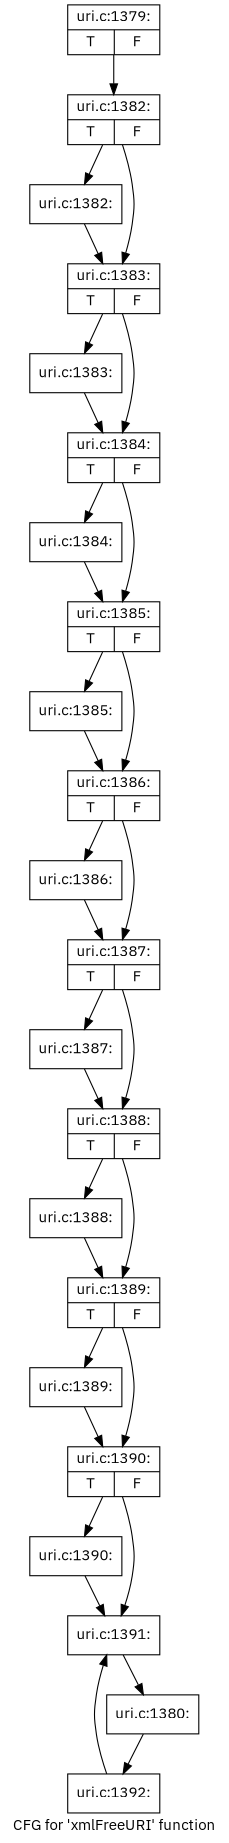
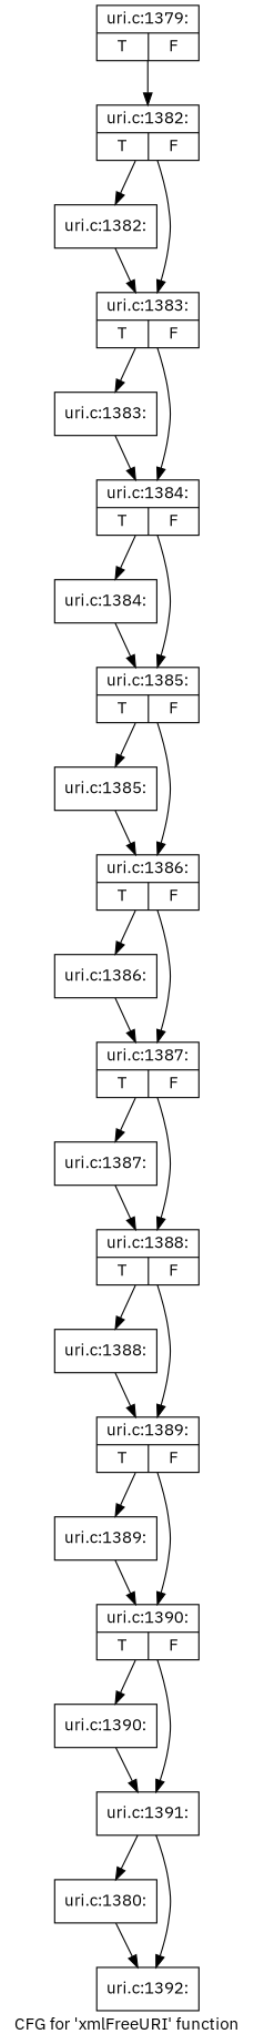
  digraph {
    fontname="IBM Plex Sans"
    label="CFG for 'xmlFreeURI' function"
    node [fontname="IBM Plex Sans" shape=record]
    edge [fontname="IBM Plex Sans"]
    n1 [label="{uri.c:1379:|{<s0>T|<s1>F}}"]
    n2 [label="{uri.c:1382:|{<s0>T|<s1>F}}"]
    n3 [label="{uri.c:1380:}"]
    n4 [label="{uri.c:1392:}"]
    n5 [label="{uri.c:1382:}"]
    n6 [label="{uri.c:1383:|{<s0>T|<s1>F}}"]
    n7 [label="{uri.c:1383:}"]
    n8 [label="{uri.c:1384:|{<s0>T|<s1>F}}"]
    n9 [label="{uri.c:1384:}"]
    n10 [label="{uri.c:1385:|{<s0>T|<s1>F}}"]
    n11 [label="{uri.c:1385:}"]
    n12 [label="{uri.c:1386:|{<s0>T|<s1>F}}"]
    n13 [label="{uri.c:1386:}"]
    n14 [label="{uri.c:1387:|{<s0>T|<s1>F}}"]
    n15 [label="{uri.c:1387:}"]
    n16 [label="{uri.c:1388:|{<s0>T|<s1>F}}"]
    n17 [label="{uri.c:1388:}"]
    n18 [label="{uri.c:1389:|{<s0>T|<s1>F}}"]
    n19 [label="{uri.c:1389:}"]
    n20 [label="{uri.c:1390:|{<s0>T|<s1>F}}"]
    n21 [label="{uri.c:1390:}"]
    n22 [label="{uri.c:1391:}"]
    n1 -> n2
    n2 -> n5
    n2 -> n6
    n3 -> n4
    n5 -> n6
    n6 -> n7
    n6 -> n8
    n7 -> n8
    n8 -> n9
    n8 -> n10
    n9 -> n10
    n10 -> n11
    n10 -> n12
    n11 -> n12
    n12 -> n13
    n12 -> n14
    n13 -> n14
    n14 -> n15
    n14 -> n16
    n15 -> n16
    n16 -> n17
    n16 -> n18
    n17 -> n18
    n18 -> n19
    n18 -> n20
    n19 -> n20
    n20 -> n21
    n20 -> n22
    n21 -> n22
    n22 -> n3
-   n4 -> n22
+   n22 -> n4
  }
